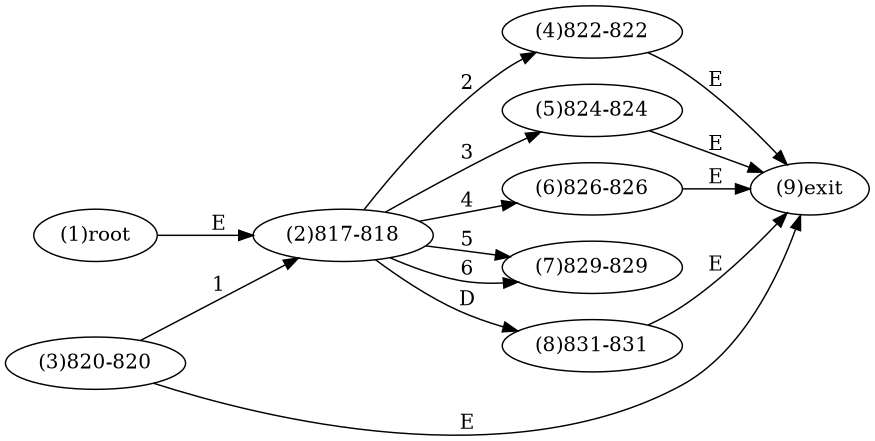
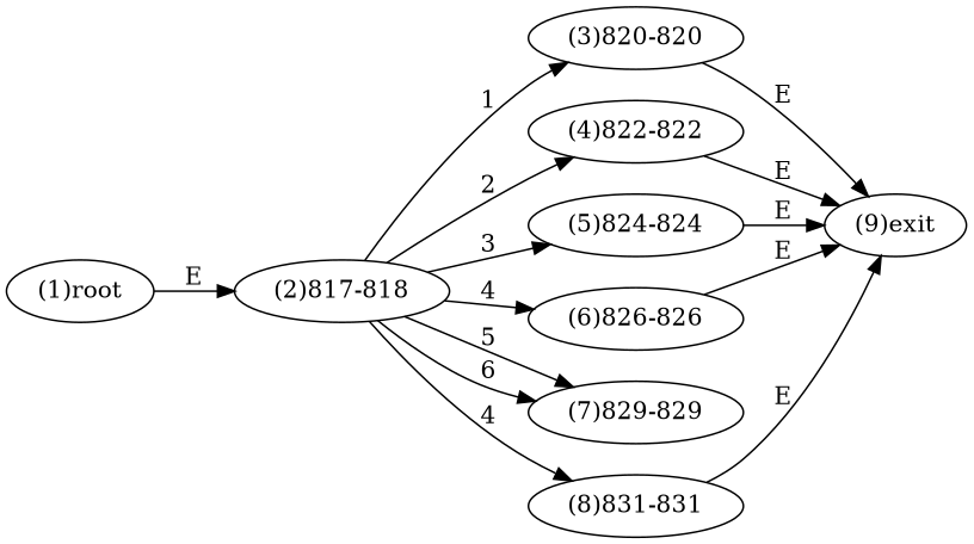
  digraph {
    rankdir=LR
    n1 [label="(1)root"]
    n2 [label="(2)817-818"]
    n3 [label="(3)820-820"]
    n4 [label="(4)822-822"]
    n5 [label="(5)824-824"]
    n6 [label="(6)826-826"]
    n7 [label="(7)829-829"]
    n8 [label="(8)831-831"]
    n9 [label="(9)exit"]
    n1 -> n2 [label=E]
-   n3 -> n2 [label=1]
+   n2 -> n3 [label=1]
    n2 -> n4 [label=2]
    n2 -> n5 [label=3]
    n2 -> n6 [label=4]
    n2 -> n7 [label=5]
    n2 -> n7 [label=6]
-   n2 -> n8 [label=D]
+   n2 -> n8 [label=4]
    n3 -> n9 [label=E]
    n4 -> n9 [label=E]
    n5 -> n9 [label=E]
    n6 -> n9 [label=E]
    n8 -> n9 [label=E]
  }
